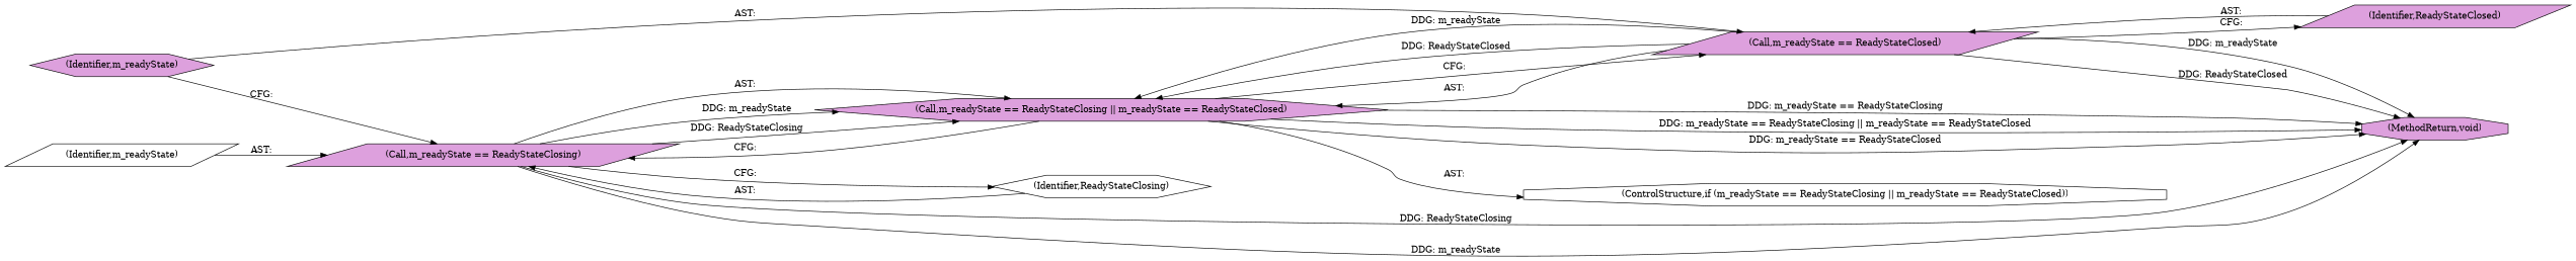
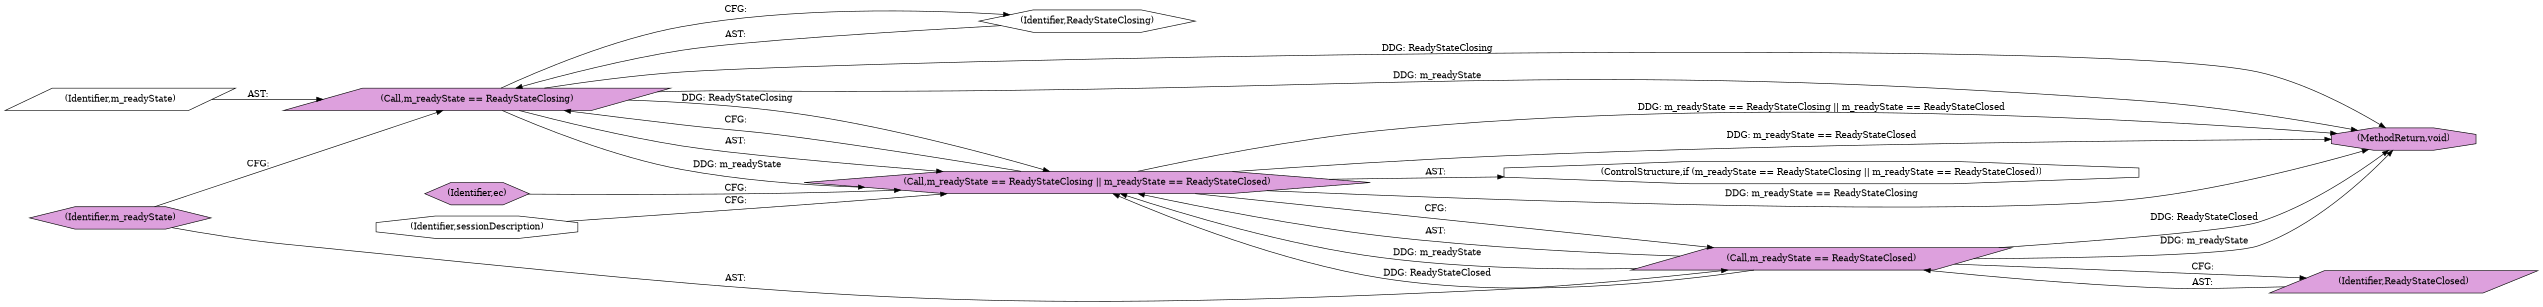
  digraph {
    rankdir=LR
    node [fillcolor=plum shape=parallelogram style=filled]
    n1 [label="(Call,m_readyState == ReadyStateClosing)"]
    n2 [label="(Call,m_readyState == ReadyStateClosing || m_readyState == ReadyStateClosed)" shape=hexagon]
    n3 [fillcolor=white label="(Identifier,ReadyStateClosing)" shape=hexagon]
    n4 [label="(MethodReturn,void)" shape=octagon]
    n5 [label="(Call,m_readyState == ReadyStateClosed)"]
    n6 [fillcolor=white label="(ControlStructure,if (m_readyState == ReadyStateClosing || m_readyState == ReadyStateClosed))" shape=octagon]
    n7 [label="(Identifier,ReadyStateClosed)"]
+   n8 [label="(Identifier,ec)" shape=hexagon]
    n9 [label="(Identifier,m_readyState)" shape=hexagon]
    n10 [fillcolor=white label="(Identifier,m_readyState)"]
+   n11 [fillcolor=white label="(Identifier,sessionDescription)" shape=octagon]
    n1 -> n2 [label="AST: "]
    n1 -> n2 [label="DDG: m_readyState"]
    n1 -> n2 [label="DDG: ReadyStateClosing"]
    n1 -> n3 [label="CFG: "]
    n1 -> n4 [label="DDG: ReadyStateClosing"]
    n1 -> n4 [label="DDG: m_readyState"]
    n2 -> n1 [label="CFG: "]
    n2 -> n4 [label="DDG: m_readyState == ReadyStateClosing"]
    n2 -> n4 [label="DDG: m_readyState == ReadyStateClosing || m_readyState == ReadyStateClosed"]
    n2 -> n4 [label="DDG: m_readyState == ReadyStateClosed"]
    n2 -> n5 [label="CFG: "]
    n2 -> n6 [label="AST: "]
    n3 -> n1 [label="AST: "]
    n5 -> n2 [label="AST: "]
    n5 -> n2 [label="DDG: m_readyState"]
    n5 -> n2 [label="DDG: ReadyStateClosed"]
    n5 -> n4 [label="DDG: m_readyState"]
    n5 -> n4 [label="DDG: ReadyStateClosed"]
    n5 -> n7 [label="CFG: "]
    n7 -> n5 [label="AST: "]
+   n8 -> n2 [label="CFG: "]
    n9 -> n1 [label="CFG: "]
    n9 -> n5 [label="AST: "]
    n10 -> n1 [label="AST: "]
+   n11 -> n2 [label="CFG: "]
  }
